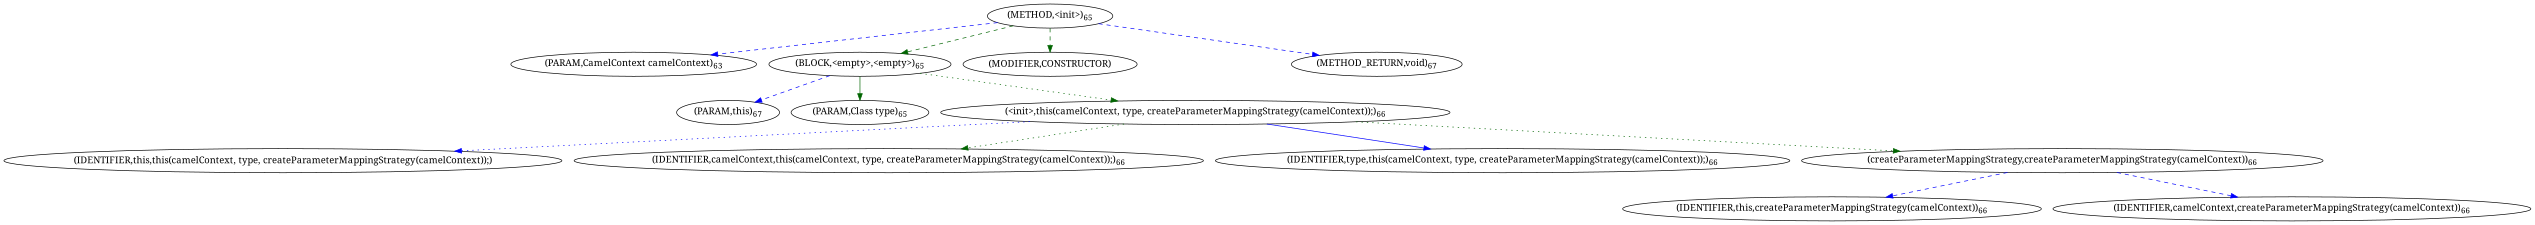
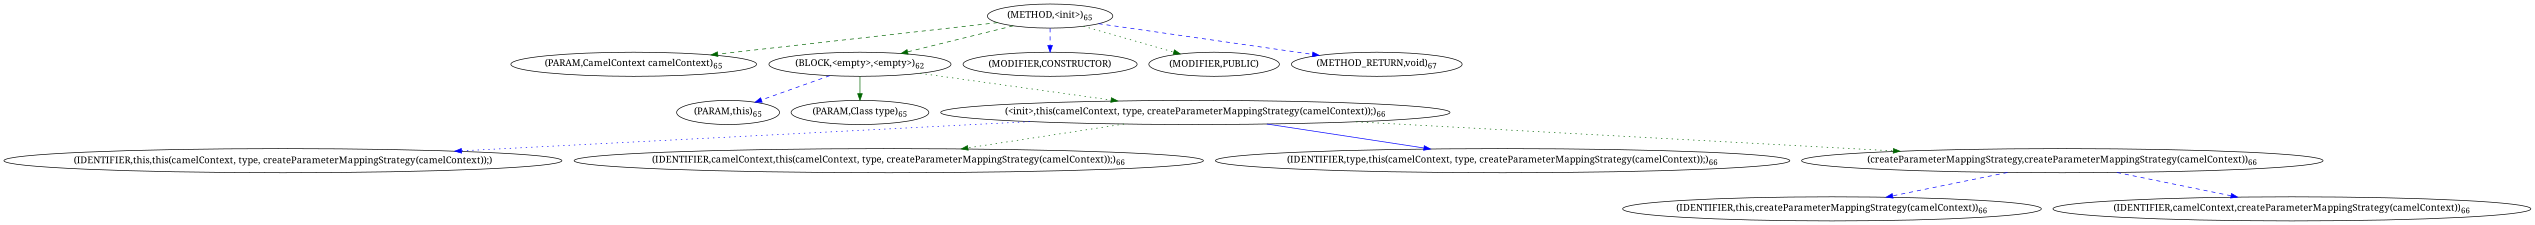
  digraph {
    fontname="Noto Serif"
    node [fontname="Noto Serif"]
    edge [color=darkgreen fontname="Noto Serif" style=dashed]
    n1 [label=<(METHOD,&lt;init&gt;)<SUB>65</SUB>>]
-   n2 [label=<(PARAM,CamelContext camelContext)<SUB>63</SUB>>]
-   n3 [label=<(BLOCK,&lt;empty&gt;,&lt;empty&gt;)<SUB>65</SUB>>]
+   n2 [label=<(PARAM,CamelContext camelContext)<SUB>65</SUB>>]
+   n3 [label=<(BLOCK,&lt;empty&gt;,&lt;empty&gt;)<SUB>62</SUB>>]
    n4 [label=<(MODIFIER,CONSTRUCTOR)>]
+   n5 [label=<(MODIFIER,PUBLIC)>]
    n6 [label=<(METHOD_RETURN,void)<SUB>67</SUB>>]
-   n7 [label=<(PARAM,this)<SUB>67</SUB>>]
+   n7 [label=<(PARAM,this)<SUB>65</SUB>>]
    n8 [label=<(PARAM,Class type)<SUB>65</SUB>>]
    n9 [label=<(&lt;init&gt;,this(camelContext, type, createParameterMappingStrategy(camelContext));)<SUB>66</SUB>>]
    n10 [label=<(IDENTIFIER,this,this(camelContext, type, createParameterMappingStrategy(camelContext));)>]
    n11 [label=<(IDENTIFIER,camelContext,this(camelContext, type, createParameterMappingStrategy(camelContext));)<SUB>66</SUB>>]
    n12 [label=<(IDENTIFIER,type,this(camelContext, type, createParameterMappingStrategy(camelContext));)<SUB>66</SUB>>]
    n13 [label=<(createParameterMappingStrategy,createParameterMappingStrategy(camelContext))<SUB>66</SUB>>]
    n14 [label=<(IDENTIFIER,this,createParameterMappingStrategy(camelContext))<SUB>66</SUB>>]
    n15 [label=<(IDENTIFIER,camelContext,createParameterMappingStrategy(camelContext))<SUB>66</SUB>>]
-   n1 -> n2 [color=blue]
+   n1 -> n2
    n1 -> n3
-   n1 -> n4
+   n1 -> n4 [color=blue]
+   n1 -> n5 [style=dotted]
    n1 -> n6 [color=blue]
    n3 -> n7 [color=blue]
    n3 -> n8 [style=solid]
    n3 -> n9 [style=dotted]
    n9 -> n10 [color=blue style=dotted]
    n9 -> n11 [style=dotted]
    n9 -> n12 [color=blue style=solid]
    n9 -> n13 [style=dotted]
    n13 -> n14 [color=blue]
    n13 -> n15 [color=blue]
  }
